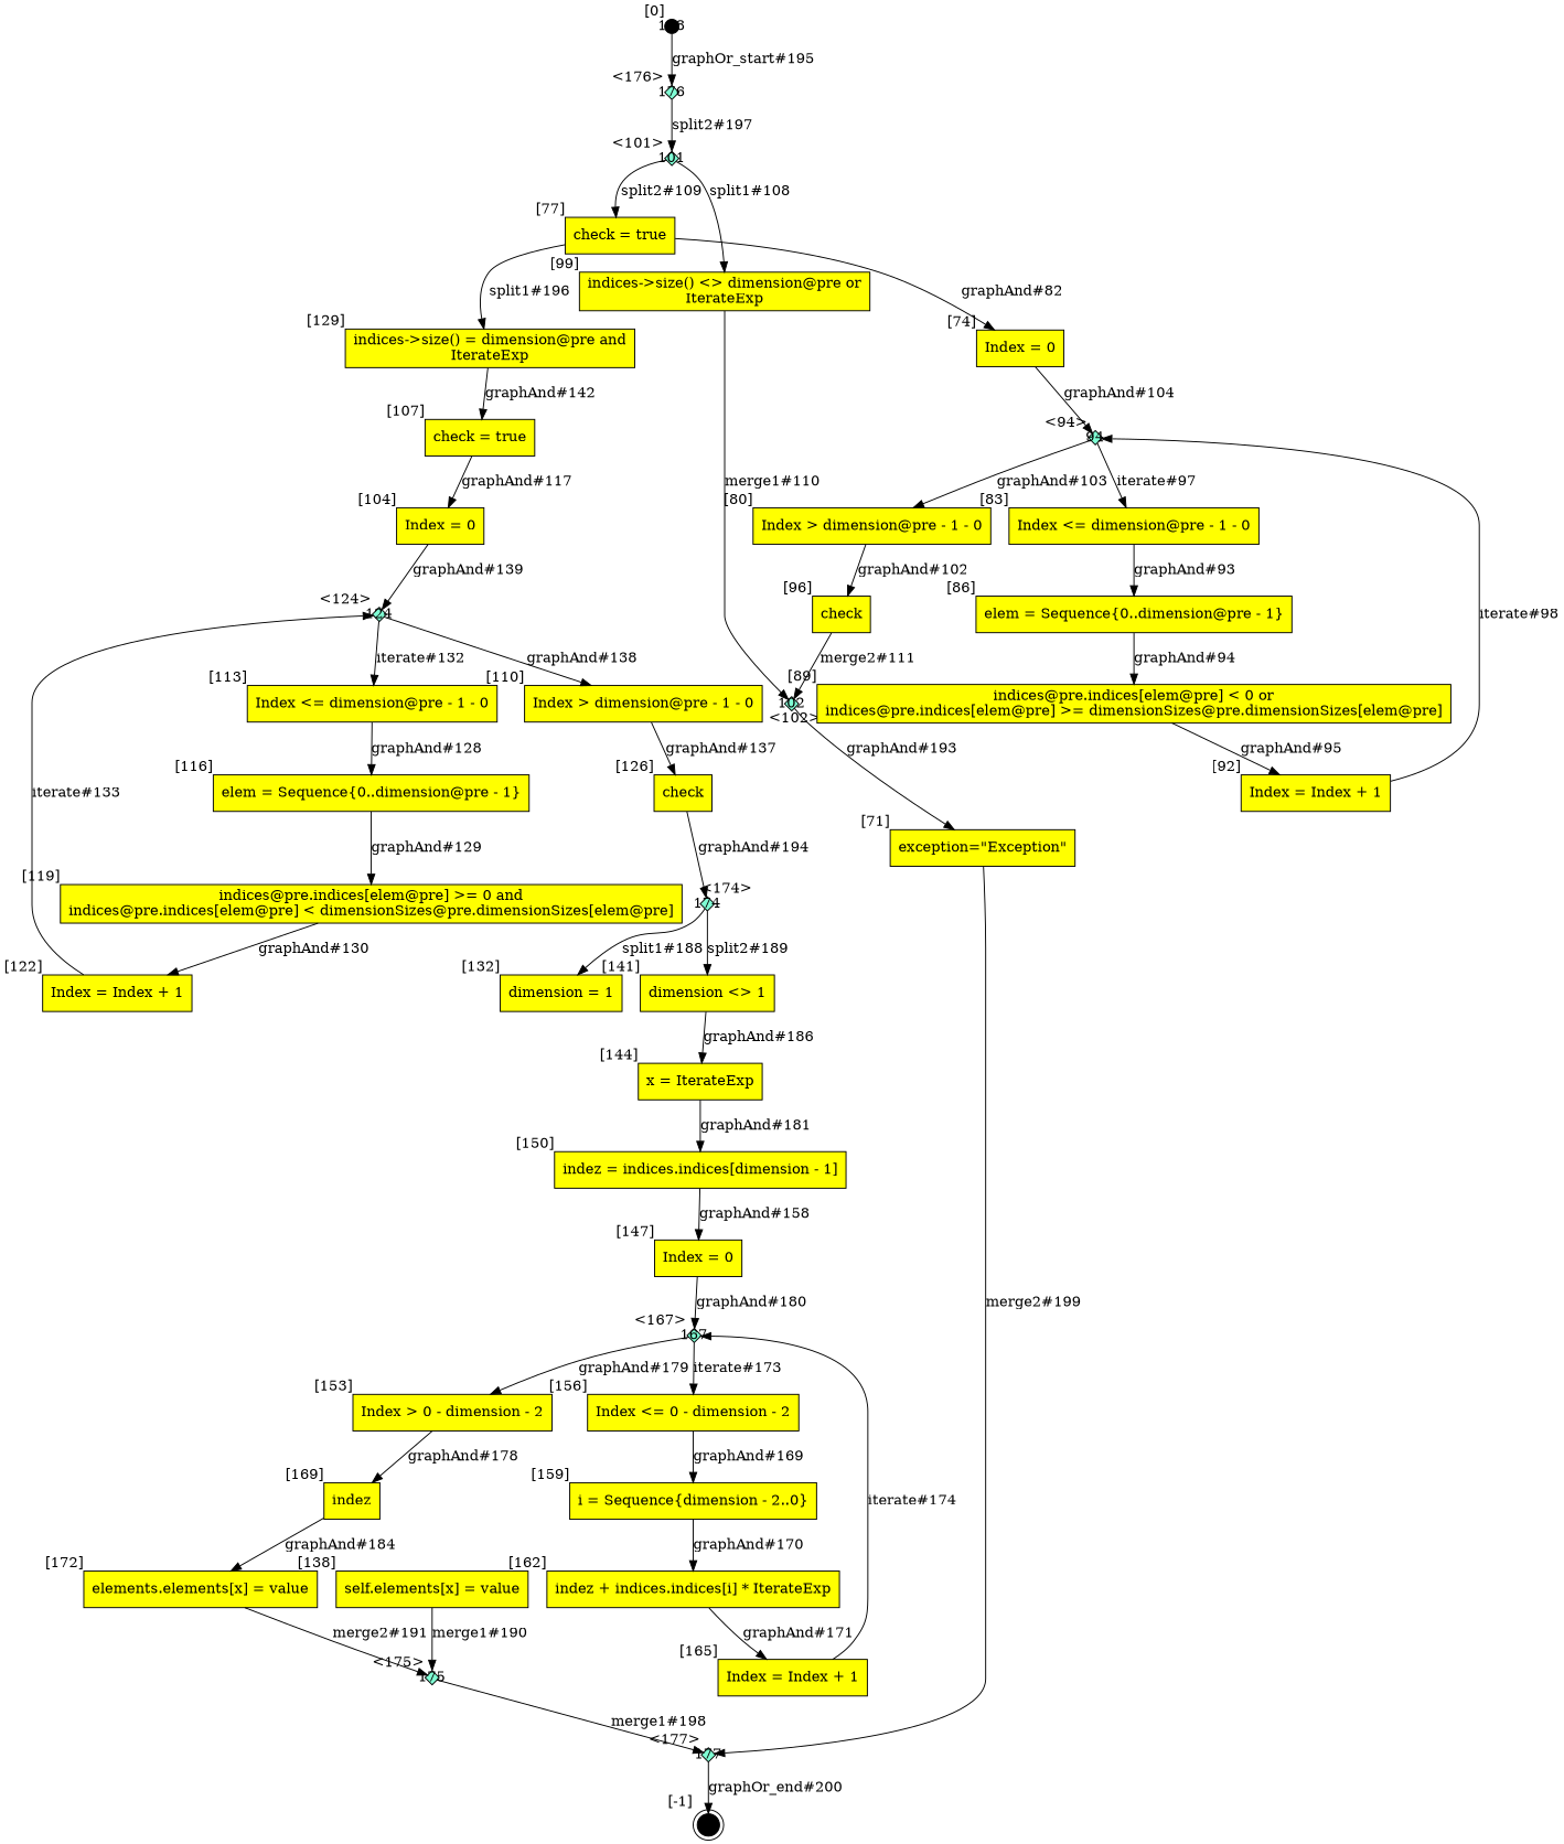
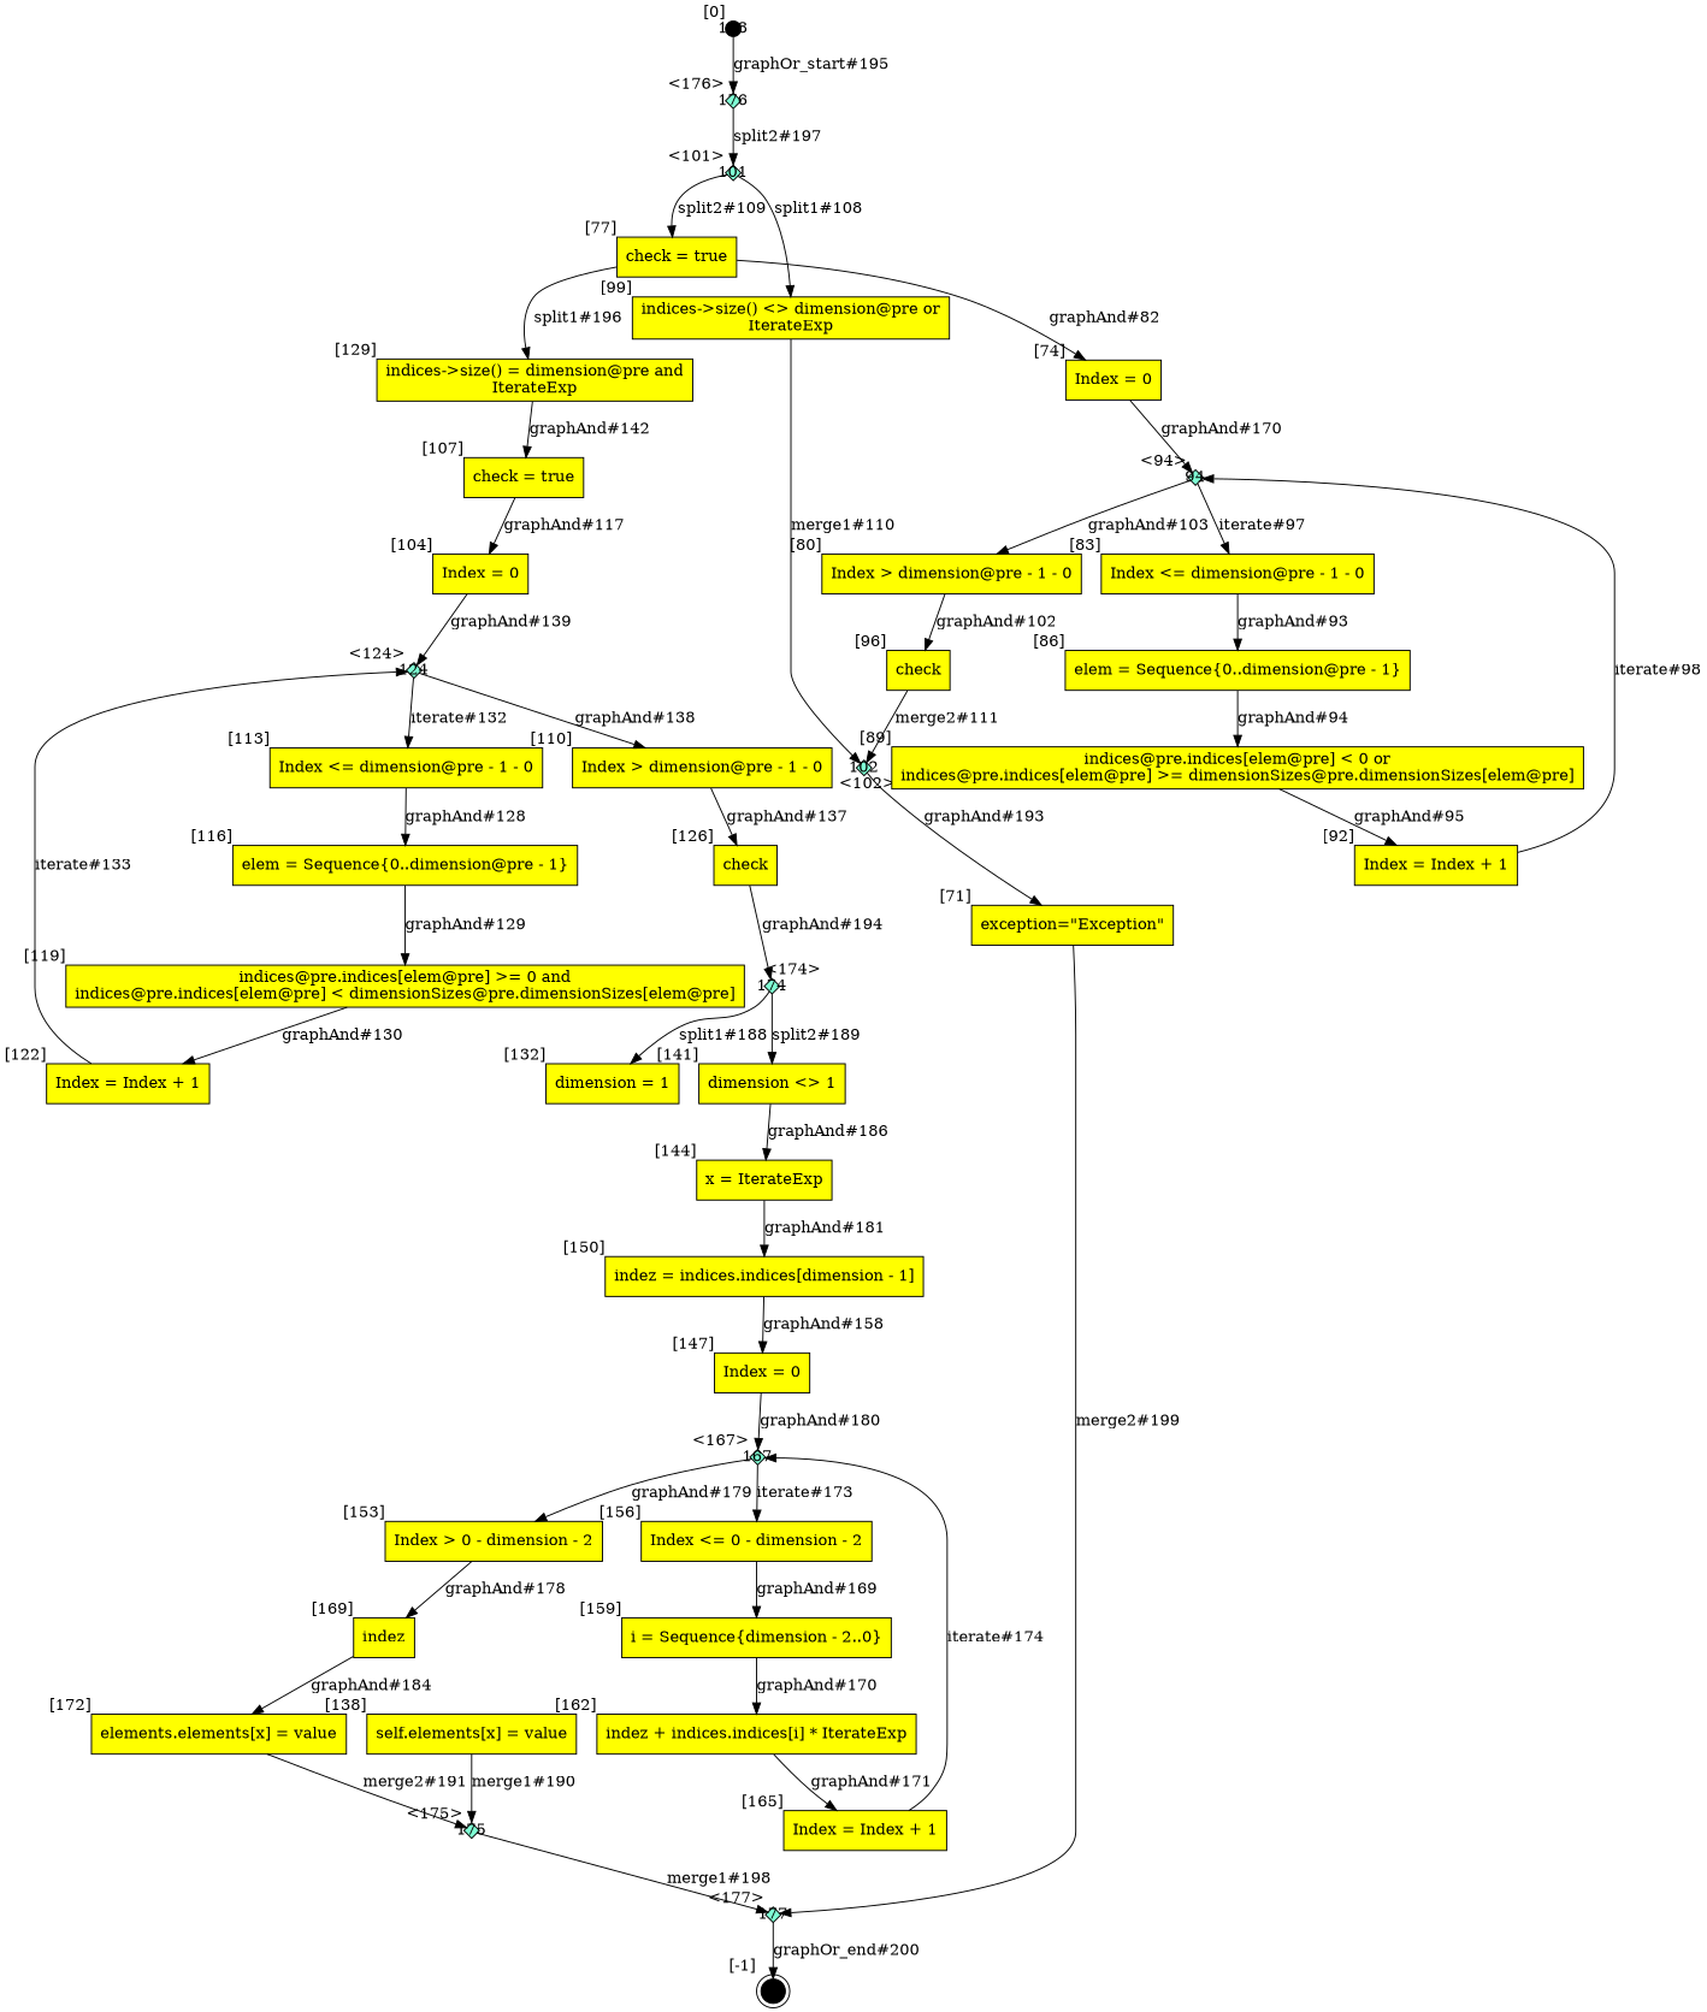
  digraph {
    node [fillcolor=yellow shape=box style=filled]
    128 [fillcolor=black fixedsize=true height=.2 shape=circle width=.2 xlabel="[0]"]
    176 [fillcolor=aquamarine fixedsize=true height=.2 shape=diamond width=.2 xlabel="<176>"]
    101 [fillcolor=aquamarine fixedsize=true height=.2 shape=diamond width=.2 xlabel="<101>"]
    n4 [label="indices->size() = dimension@pre and\nIterateExp\n" xlabel="[129]"]
    n5 [label="check = true" xlabel="[107]"]
    n6 [label="Index = 0" xlabel="[104]"]
    n7 [label="dimension = 1" xlabel="[132]"]
    n8 [label="self.elements[x] = value" xlabel="[138]"]
    175 [fillcolor=aquamarine fixedsize=true height=.2 shape=diamond width=.2 xlabel="<175>"]
    n10 [label="exception=\"Exception\"" xlabel="[71]"]
    177 [fillcolor=aquamarine fixedsize=true height=.2 shape=diamond width=.2 xlabel="<177>"]
    72 [fillcolor=black fixedsize=true height=.2 shape=doublecircle width=.2 xlabel="[-1]"]
    n13 [label="Index = 0" xlabel="[74]"]
    94 [fillcolor=aquamarine fixedsize=true height=.2 shape=diamond width=.2 xlabel="<94>"]
    n15 [label="Index > dimension@pre - 1 - 0" xlabel="[80]"]
    n16 [label="Index <= dimension@pre - 1 - 0" xlabel="[83]"]
    n17 [label="dimension <> 1" xlabel="[141]"]
    n18 [label="x = IterateExp" xlabel="[144]"]
    n19 [label="indez = indices.indices[dimension - 1]" xlabel="[150]"]
    n20 [label="check = true" xlabel="[77]"]
    n21 [label="Index = 0" xlabel="[147]"]
    n22 [label=check xlabel="[96]"]
    102 [fillcolor=aquamarine fixedsize=true height=.2 shape=diamond width=.2 xlabel="<102>"]
    167 [fillcolor=aquamarine fixedsize=true height=.2 shape=diamond width=.2 xlabel="<167>"]
    n25 [label="Index > 0 - dimension - 2" xlabel="[153]"]
    n26 [label="Index <= 0 - dimension - 2" xlabel="[156]"]
    n27 [label="elem = Sequence{0..dimension@pre - 1}" xlabel="[86]"]
    n28 [label="indices@pre.indices[elem@pre] < 0 or\nindices@pre.indices[elem@pre] >= dimensionSizes@pre.dimensionSizes[elem@pre]\n" xlabel="[89]"]
    n29 [label="Index = Index + 1" xlabel="[92]"]
    n30 [label=indez xlabel="[169]"]
    n31 [label="elements.elements[x] = value" xlabel="[172]"]
    n32 [label="i = Sequence{dimension - 2..0}" xlabel="[159]"]
    n33 [label="indez + indices.indices[i] * IterateExp" xlabel="[162]"]
    n34 [label="Index = Index + 1" xlabel="[165]"]
    n35 [label="indices->size() <> dimension@pre or\nIterateExp\n" xlabel="[99]"]
    124 [fillcolor=aquamarine fixedsize=true height=.2 shape=diamond width=.2 xlabel="<124>"]
    n37 [label="Index > dimension@pre - 1 - 0" xlabel="[110]"]
    n38 [label="Index <= dimension@pre - 1 - 0" xlabel="[113]"]
    n39 [label=check xlabel="[126]"]
    174 [fillcolor=aquamarine fixedsize=true height=.2 shape=diamond width=.2 xlabel="<174>"]
    n41 [label="elem = Sequence{0..dimension@pre - 1}" xlabel="[116]"]
    n42 [label="indices@pre.indices[elem@pre] >= 0 and\nindices@pre.indices[elem@pre] < dimensionSizes@pre.dimensionSizes[elem@pre]\n" xlabel="[119]"]
    n43 [label="Index = Index + 1" xlabel="[122]"]
    128 -> 176 [label="graphOr_start#195"]
    176 -> 101 [label="split2#197"]
    101 -> n20 [label="split2#109"]
    101 -> n35 [label="split1#108"]
    n4 -> n5 [label="graphAnd#142"]
    n5 -> n6 [label="graphAnd#117"]
    n6 -> 124 [label="graphAnd#139"]
    n8 -> 175 [label="merge1#190"]
    175 -> 177 [label="merge1#198"]
    n10 -> 177 [label="merge2#199"]
    177 -> 72 [label="graphOr_end#200"]
-   n13 -> 94 [label="graphAnd#104"]
+   n13 -> 94 [label="graphAnd#170"]
    94 -> n15 [label="graphAnd#103"]
    94 -> n16 [label="iterate#97"]
    n15 -> n22 [label="graphAnd#102"]
    n16 -> n27 [label="graphAnd#93"]
    n17 -> n18 [label="graphAnd#186"]
    n18 -> n19 [label="graphAnd#181"]
    n19 -> n21 [label="graphAnd#158"]
    n20 -> n4 [label="split1#196"]
    n20 -> n13 [label="graphAnd#82"]
    n21 -> 167 [label="graphAnd#180"]
    n22 -> 102 [label="merge2#111"]
    102 -> n10 [label="graphAnd#193"]
    167 -> n25 [label="graphAnd#179"]
    167 -> n26 [label="iterate#173"]
    n25 -> n30 [label="graphAnd#178"]
    n26 -> n32 [label="graphAnd#169"]
    n27 -> n28 [label="graphAnd#94"]
    n28 -> n29 [label="graphAnd#95"]
    n29 -> 94 [label="iterate#98"]
    n30 -> n31 [label="graphAnd#184"]
    n31 -> 175 [label="merge2#191"]
    n32 -> n33 [label="graphAnd#170"]
    n33 -> n34 [label="graphAnd#171"]
    n34 -> 167 [label="iterate#174"]
    n35 -> 102 [label="merge1#110"]
    124 -> n37 [label="graphAnd#138"]
    124 -> n38 [label="iterate#132"]
    n37 -> n39 [label="graphAnd#137"]
    n38 -> n41 [label="graphAnd#128"]
    n39 -> 174 [label="graphAnd#194"]
    174 -> n7 [label="split1#188"]
    174 -> n17 [label="split2#189"]
    n41 -> n42 [label="graphAnd#129"]
    n42 -> n43 [label="graphAnd#130"]
    n43 -> 124 [label="iterate#133"]
  }
